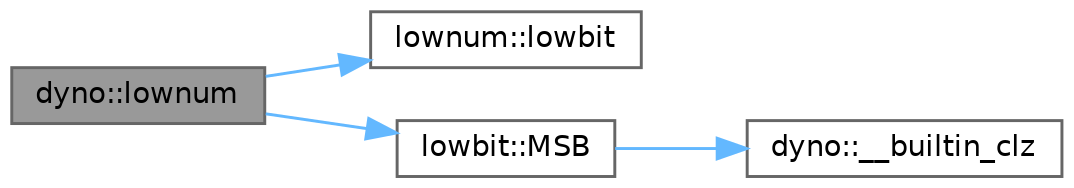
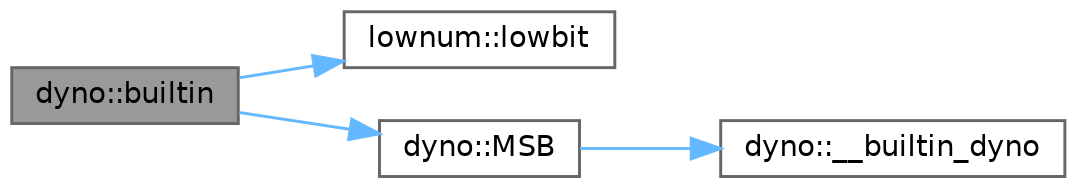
  digraph {
    rankdir=LR
    node [color=grey40 fillcolor=white fontname=Helvetica fontsize=10 shape=box style=filled]
    edge [color=steelblue1 fontname=Helvetica fontsize=10 labelfontname=Helvetica labelfontsize=10 style=solid]
-   n1 [color=gray40 fillcolor=grey60 fontcolor=black height=0.2 label="dyno::lownum" width=0.4]
+   n1 [color=gray40 fillcolor=grey60 fontcolor=black height=0.2 label="dyno::builtin" width=0.4]
    n2 [height=0.2 label="lownum::lowbit" width=0.4]
-   n3 [height=0.2 label="lowbit::MSB" width=0.4]
-   n4 [height=0.2 label="dyno::__builtin_clz" width=0.4]
+   n3 [height=0.2 label="dyno::MSB" width=0.4]
+   n4 [height=0.2 label="dyno::__builtin_dyno" width=0.4]
    n1 -> n2
    n1 -> n3
    n3 -> n4
  }
